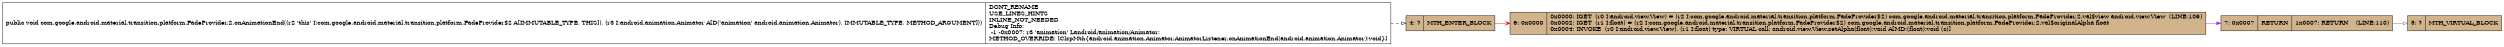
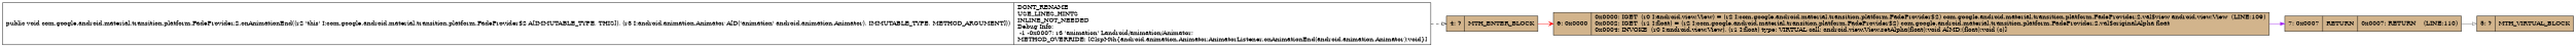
  digraph {
    rankdir=LR
    node [fillcolor=tan shape=record style=filled]
    edge [arrowhead=onormal style=solid]
    n1 [label="{4\:\ ?|MTH_ENTER_BLOCK\l}"]
    n2 [label="{6\:\ 0x0000|0x0000: IGET  (r0 I:android.view.View) = (r2 I:com.google.android.material.transition.platform.FadeProvider$2) com.google.android.material.transition.platform.FadeProvider.2.val$view android.view.View  (LINE:109)\l0x0002: IGET  (r1 I:float) = (r2 I:com.google.android.material.transition.platform.FadeProvider$2) com.google.android.material.transition.platform.FadeProvider.2.val$originalAlpha float \l0x0004: INVOKE  (r0 I:android.view.View), (r1 I:float) type: VIRTUAL call: android.view.View.setAlpha(float):void A[MD:(float):void (c)]\l}"]
-   n3 [label="{7\:\ 0x0007|RETURN\l|1x0007: RETURN    (LINE:110)\l}"]
+   n3 [label="{7\:\ 0x0007|RETURN\l|0x0007: RETURN    (LINE:110)\l}"]
    n4 [label="{5\:\ ?|MTH_VIRTUAL_BLOCK\l}"]
    n5 [fillcolor=white label="{public void com.google.android.material.transition.platform.FadeProvider.2.onAnimationEnd((r2 'this' I:com.google.android.material.transition.platform.FadeProvider$2 A[IMMUTABLE_TYPE, THIS]), (r3 I:android.animation.Animator A[D('animation' android.animation.Animator), IMMUTABLE_TYPE, METHOD_ARGUMENT]))  | DONT_RENAME\lUSE_LINES_HINTS\lINLINE_NOT_NEEDED\lDebug Info:\l  \-1 \-0x0007: r3 'animation' Landroid\/animation\/Animator;\lMETHOD_OVERRIDE: [ClspMth\{android.animation.Animator.AnimatorListener.onAnimationEnd(android.animation.Animator):void\}]\l}"]
    n1 -> n2 [arrowhead=vee color=red]
    n2 -> n3 [arrowhead=normal color=purple]
    n3 -> n4 [color=gray40]
    n5 -> n1 [color=black style=dashed]
  }
